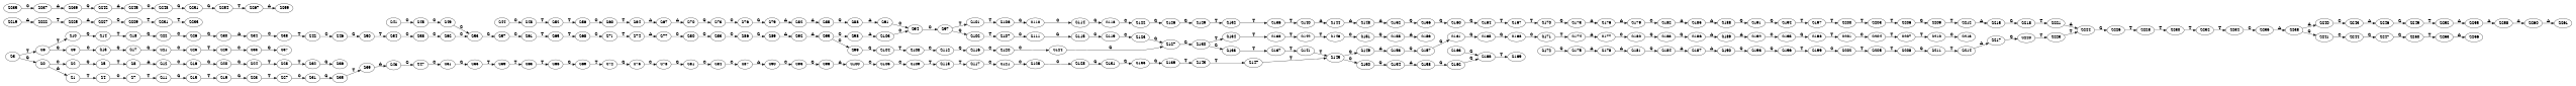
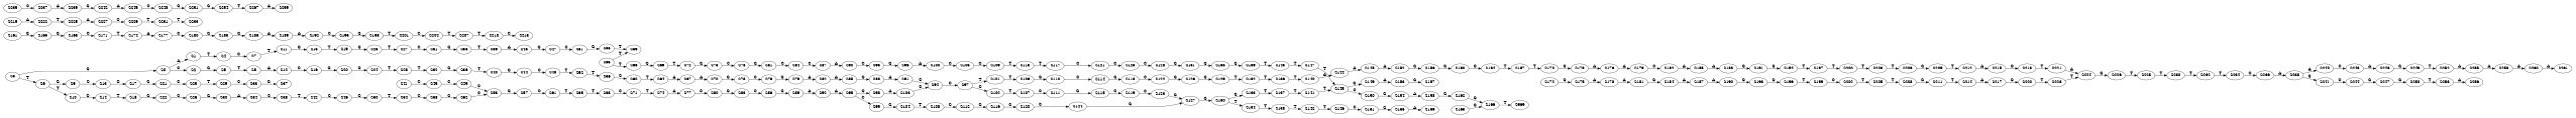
  strict digraph {
    rankdir=LR
    S0
    S1
    S2
    S4
    S5
    S3
    S6
    S7
    S8
    S9
    S10
    S11
    S12
    S13
    S14
    S15
    S16
    S17
    S18
    S19
    S20
    S21
    S22
    S23
    S24
    S25
    S26
    S27
    S28
    S29
    S30
    S31
    S32
    S33
    S34
    S35
    S36
    S37
    S38
    S39
+   S40
    S42
    S43
    S44
    S41
    S45
    S46
    S47
    S48
    S49
    S50
    S51
    S52
    S53
    S54
    S55
    S56
    S57
    S58
    S59
    S60
    S61
    S62
    S63
    S64
    S65
    S66
    S67
    S68
    S69
    S70
    S71
    S72
    S73
    S74
    S75
    S76
    S77
    S78
    S79
    S80
    S81
    S82
    S83
    S84
    S85
    S86
    S87
    S88
    S89
    S90
    S91
    S92
    S93
    S94
    S95
    S96
    S97
    S98
    S99
    S100
    S101
    S102
    S103
    S104
    S105
    S106
    S107
    S108
    S109
    S110
    S111
    S112
    S113
    S114
    S115
    S116
    S117
    S118
    S119
    S120
    S121
    S122
    S123
    S124
    S125
    S126
    S127
    S128
    S129
    S130
    S131
    S132
    S133
    S134
    S135
    S136
    S137
    S138
    S139
    S140
    S141
    S142
    S143
    S144
    S145
    S146
    S147
    S148
    S149
    S150
    S151
    S152
    S153
    S154
    S155
    S156
    S157
    S158
    S159
    S160
    S161
    S162
    S164
    S165
    S166
    S163
    S167
    S168
-   S169
+   S169 [label=S969]
    S170
    S171
    S173
    S174
    S172
    S175
    S176
    S177
    S178
    S179
    S180
    S181
    S182
    S183
    S184
    S185
    S186
    S187
    S188
    S189
    S190
    S191
    S192
    S193
    S194
    S195
    S196
    S197
    S198
    S199
    S200
    S201
    S202
    S203
    S204
    S205
    S206
    S207
    S208
    S209
    S210
    S211
    S212
    S213
    S214
    S215
    S217
    S218
    S220
    S221
    S219
    S222
    S223
    S224
    S225
    S226
    S227
    S228
    S229
    S230
    S231
    S232
    S233
    S234
    S236
    S235
    S237
    S238
    S239
    S240
    S241
    S242
    S243
    S244
    S245
    S246
    S247
    S248
    S249
    S250
    S251
    S252
    S253
    S254
    S255
    S256
    n257 [label=S267]
    S258
    S259
    S260
    S261
    S0 -> S1 [label=A]
    S0 -> S2 [label=C]
    S1 -> S4 [label=T]
    S2 -> S5 [label=G]
    S4 -> S7 [label=C]
    S5 -> S8 [label=T]
    S3 -> S0 [label=G]
    S3 -> S6 [label=T]
    S6 -> S9 [label=G]
    S6 -> S10 [label=T]
    S7 -> S11 [label=T]
    S8 -> S12 [label=A]
    S9 -> S13 [label=C]
    S10 -> S14 [label=G]
    S11 -> S15 [label=G]
    S12 -> S16 [label=C]
    S13 -> S17 [label=G]
    S14 -> S18 [label=T]
    S15 -> S19 [label=T]
    S16 -> S20 [label=G]
    S17 -> S21 [label=G]
    S18 -> S22 [label=G]
    S19 -> S23 [label=G]
    S20 -> S24 [label=G]
    S21 -> S25 [label=C]
    S22 -> S26 [label=C]
    S23 -> S27 [label=T]
    S24 -> S28 [label=T]
    S25 -> S29 [label=T]
    S26 -> S30 [label=G]
    S27 -> S31 [label=C]
    S28 -> S32 [label=T]
    S29 -> S33 [label=C]
    S30 -> S34 [label=A]
    S31 -> S35 [label=G]
    S32 -> S36 [label=G]
    S33 -> S37 [label=G]
    S34 -> S38 [label=C]
    S35 -> S39 [label=T]
+   S36 -> S40 [label=T]
    S38 -> S42 [label=T]
    S39 -> S43 [label=A]
+   S40 -> S44 [label=G]
    S42 -> S46 [label=C]
    S43 -> S47 [label=G]
    S44 -> S48 [label=C]
    S41 -> S45 [label=C]
    S45 -> S49 [label=C]
    S46 -> S50 [label=G]
    S47 -> S51 [label=C]
    S48 -> S52 [label=T]
    S49 -> S53 [label=C]
    S50 -> S54 [label=T]
    S51 -> S55 [label=G]
    S52 -> S56 [label=T]
    S53 -> S57 [label=G]
    S54 -> S58 [label=C]
    S55 -> S59 [label=T]
    S56 -> S60 [label=C]
    S57 -> S61 [label=C]
    S58 -> S62 [label=C]
-   S59 -> S63 [label=T]
+   S63 -> S59 [label=T]
    S60 -> S64 [label=T]
    S61 -> S65 [label=T]
    S62 -> S53 [label=C]
    S63 -> S66 [label=T]
    S64 -> S67 [label=A]
    S65 -> S68 [label=T]
    S66 -> S69 [label=G]
    S67 -> S70 [label=A]
    S68 -> S71 [label=C]
    S69 -> S72 [label=T]
    S70 -> S73 [label=G]
    S71 -> S74 [label=T]
    S72 -> S75 [label=G]
    S73 -> S76 [label=C]
    S74 -> S77 [label=A]
    S75 -> S78 [label=C]
    S76 -> S79 [label=G]
    S77 -> S80 [label=C]
    S78 -> S81 [label=G]
    S79 -> S82 [label=A]
    S80 -> S83 [label=G]
    S81 -> S84 [label=C]
    S82 -> S85 [label=A]
    S83 -> S86 [label=C]
    S84 -> S87 [label=C]
    S85 -> S88 [label=G]
    S86 -> S89 [label=G]
    S87 -> S90 [label=A]
    S88 -> S91 [label=A]
    S89 -> S92 [label=A]
    S90 -> S93 [label=C]
    S91 -> S94 [label=C]
    S92 -> S95 [label=A]
    S93 -> S96 [label=G]
    S94 -> S97 [label=C]
    S95 -> S98 [label=G]
    S95 -> S99 [label=C]
    S96 -> S100 [label=A]
    S97 -> S101 [label=T]
    S97 -> S102 [label=G]
    S98 -> S103 [label=A]
    S99 -> S104 [label=G]
    S100 -> S105 [label=C]
    S101 -> S106 [label=T]
    S102 -> S107 [label=T]
    S103 -> S94 [label=C]
    S104 -> S108 [label=T]
    S105 -> S109 [label=C]
    S106 -> S110 [label=G]
    S107 -> S111 [label=C]
    S108 -> S112 [label=C]
    S109 -> S113 [label=T]
    S110 -> S114 [label=C]
    S111 -> S115 [label=G]
    S112 -> S116 [label=G]
    S113 -> S117 [label=T]
    S114 -> S118 [label=G]
    S115 -> S119 [label=C]
    S116 -> S120 [label=C]
    S117 -> S121 [label=C]
    S118 -> S122 [label=C]
    S119 -> S123 [label=C]
    S120 -> S124 [label=C]
    S121 -> S125 [label=C]
    S122 -> S126 [label=G]
    S123 -> S127 [label=G]
    S124 -> S127 [label=G]
    S125 -> S128 [label=C]
    S126 -> S129 [label=G]
    S127 -> S130 [label=G]
    S128 -> S131 [label=G]
    S129 -> S132 [label=T]
    S130 -> S133 [label=G]
    S130 -> S134 [label=T]
    S131 -> S135 [label=G]
    S132 -> S136 [label=T]
    S133 -> S137 [label=T]
    S134 -> S138 [label=T]
    S135 -> S139 [label=G]
    S136 -> S140 [label=T]
    S137 -> S141 [label=T]
    S138 -> S142 [label=T]
    S139 -> S143 [label=T]
    S140 -> S144 [label=A]
    S141 -> S145 [label=T]
    S142 -> S146 [label=T]
    S143 -> S147 [label=T]
    S144 -> S148 [label=A]
    S145 -> S149 [label=G]
    S145 -> S150 [label=C]
    S146 -> S151 [label=C]
    S147 -> S145 [label=T]
    S148 -> S152 [label=A]
    S149 -> S153 [label=A]
    S150 -> S154 [label=G]
    S151 -> S155 [label=G]
    S152 -> S156 [label=G]
    S153 -> S157 [label=G]
    S154 -> S158 [label=A]
    S155 -> S159 [label=A]
    S156 -> S160 [label=G]
-   S157 -> S161 [label=G]
    S158 -> S162 [label=G]
    S160 -> S164 [label=G]
    S161 -> S165 [label=G]
    S162 -> S166 [label=G]
    S164 -> S167 [label=T]
    S165 -> S168 [label=G]
    S166 -> S169 [label=T]
    S163 -> S166 [label=G]
    S167 -> S170 [label=T]
    S168 -> S171 [label=C]
    S170 -> S173 [label=G]
    S171 -> S174 [label=T]
    S173 -> S176 [label=A]
    S174 -> S177 [label=A]
    S172 -> S175 [label=G]
    S175 -> S178 [label=A]
    S176 -> S179 [label=A]
    S177 -> S180 [label=C]
    S178 -> S181 [label=A]
    S179 -> S182 [label=C]
    S180 -> S183 [label=G]
    S181 -> S184 [label=G]
    S182 -> S185 [label=A]
    S183 -> S186 [label=G]
    S184 -> S187 [label=A]
    S185 -> S188 [label=A]
    S186 -> S189 [label=A]
    S187 -> S190 [label=A]
    S188 -> S191 [label=G]
    S189 -> S192 [label=A]
    S190 -> S193 [label=G]
    S191 -> S194 [label=G]
    S192 -> S195 [label=C]
    S193 -> S196 [label=G]
    S194 -> S197 [label=T]
    S195 -> S198 [label=G]
    S196 -> S199 [label=T]
    S197 -> S200 [label=T]
    S198 -> S201 [label=T]
    S199 -> S202 [label=C]
    S200 -> S203 [label=T]
    S201 -> S204 [label=C]
    S202 -> S205 [label=T]
    S203 -> S206 [label=T]
    S204 -> S207 [label=T]
    S205 -> S208 [label=T]
    S206 -> S209 [label=G]
    S207 -> S210 [label=T]
    S208 -> S211 [label=G]
    S209 -> S212 [label=T]
    S210 -> S213 [label=C]
    S211 -> S214 [label=T]
    S212 -> S215 [label=A]
    S214 -> S217 [label=A]
    S215 -> S218 [label=G]
    S217 -> S220 [label=G]
    S218 -> S221 [label=T]
    S220 -> S223 [label=T]
    S221 -> S224 [label=A]
    S219 -> S222 [label=A]
    S222 -> S225 [label=T]
    S223 -> S224 [label=T]
    S224 -> S226 [label=G]
    S225 -> S227 [label=A]
    S226 -> S228 [label=T]
    S227 -> S229 [label=G]
    S228 -> S230 [label=T]
    S229 -> S231 [label=T]
    S230 -> S232 [label=T]
    S231 -> S233 [label=T]
    S232 -> S234 [label=T]
    S234 -> S236 [label=C]
    S236 -> S238 [label=A]
    S235 -> S237 [label=C]
    S237 -> S239 [label=A]
    S238 -> S240 [label=A]
    S238 -> S241 [label=G]
    S239 -> S242 [label=G]
    S240 -> S243 [label=C]
    S241 -> S244 [label=C]
    S242 -> S245 [label=A]
    S243 -> S246 [label=A]
    S244 -> S247 [label=G]
    S245 -> S248 [label=C]
    S246 -> S249 [label=G]
    S247 -> S250 [label=G]
    S248 -> S251 [label=G]
    S249 -> S252 [label=T]
    S250 -> S253 [label=T]
    S251 -> S254 [label=G]
    S252 -> S255 [label=A]
    S253 -> S256 [label=A]
    S254 -> n257 [label=T]
    S255 -> S258 [label=A]
    n257 -> S259 [label=A]
    S258 -> S260 [label=A]
    S260 -> S261 [label=A]
  }
